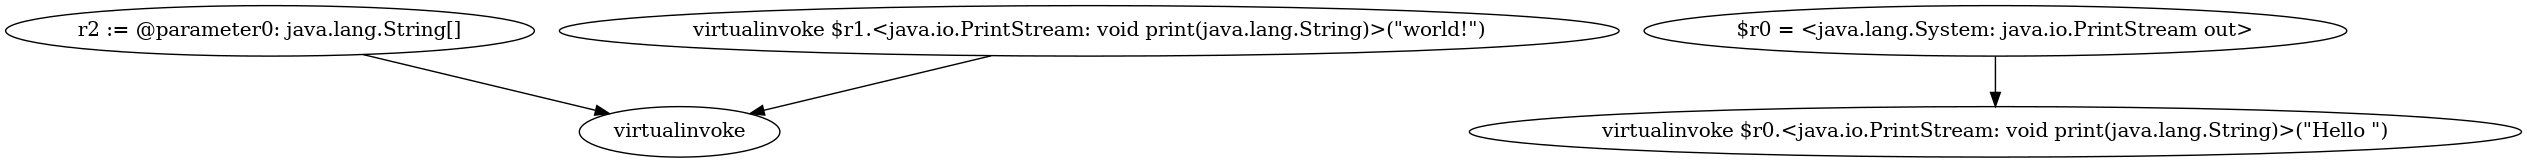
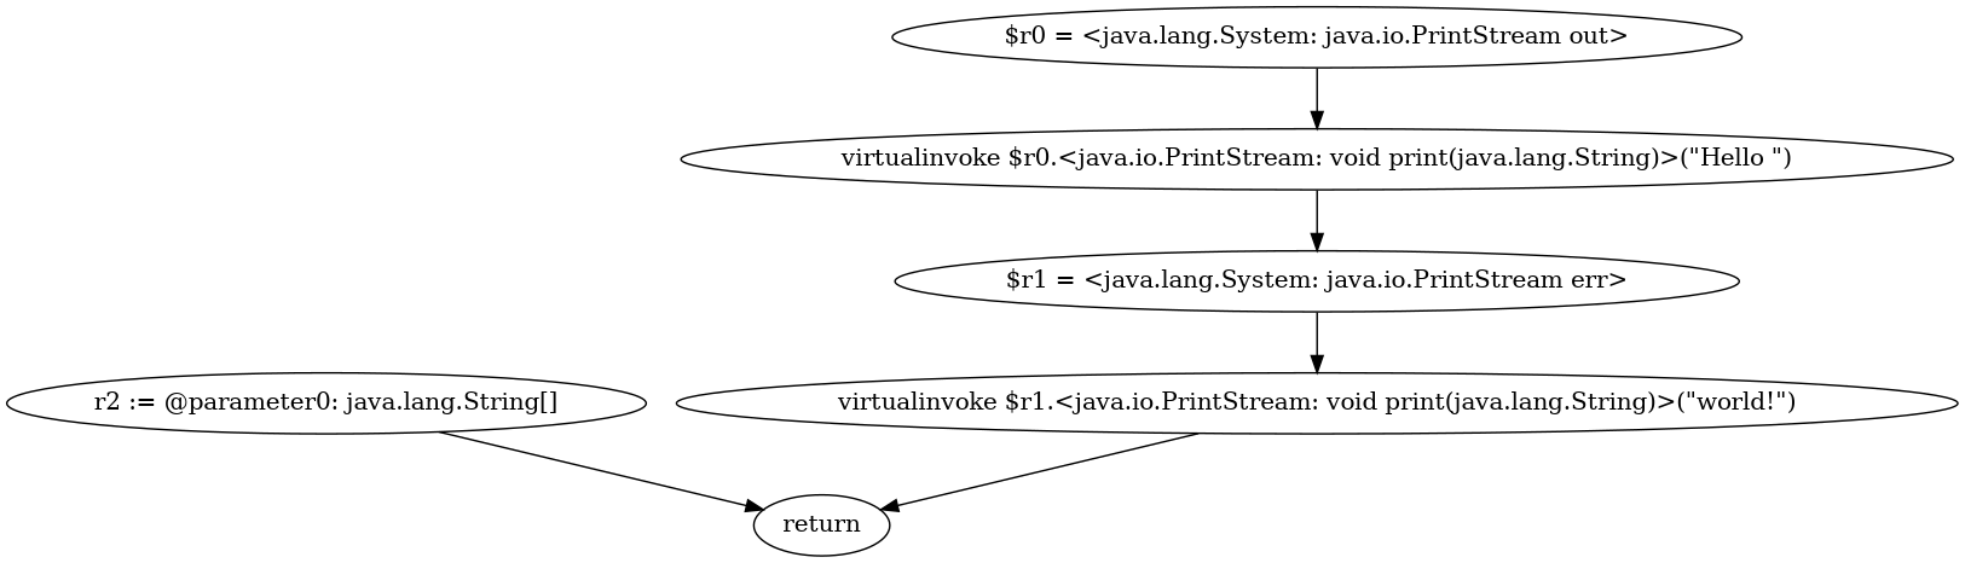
  digraph {
    "r2 := @parameter0: java.lang.String[]"
-   return [label=virtualinvoke]
+   return
    "$r0 = <java.lang.System: java.io.PrintStream out>"
    "virtualinvoke $r0.<java.io.PrintStream: void print(java.lang.String)>(\"Hello \")"
+   "$r1 = <java.lang.System: java.io.PrintStream err>"
    "virtualinvoke $r1.<java.io.PrintStream: void print(java.lang.String)>(\"world!\")"
    "r2 := @parameter0: java.lang.String[]" -> return
    "$r0 = <java.lang.System: java.io.PrintStream out>" -> "virtualinvoke $r0.<java.io.PrintStream: void print(java.lang.String)>(\"Hello \")"
+   "virtualinvoke $r0.<java.io.PrintStream: void print(java.lang.String)>(\"Hello \")" -> "$r1 = <java.lang.System: java.io.PrintStream err>"
+   "$r1 = <java.lang.System: java.io.PrintStream err>" -> "virtualinvoke $r1.<java.io.PrintStream: void print(java.lang.String)>(\"world!\")"
    "virtualinvoke $r1.<java.io.PrintStream: void print(java.lang.String)>(\"world!\")" -> return
  }
